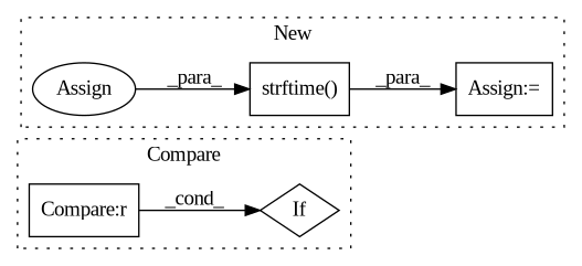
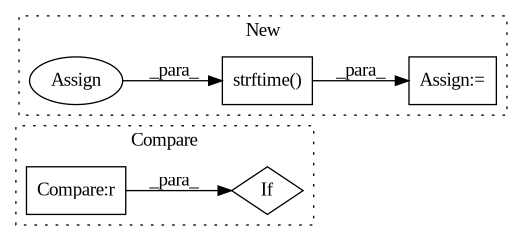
  digraph {
    fontname="Liberation Serif"
    rankdir=LR
    node [fontname="Liberation Serif" l=3 shape=box]
    edge [fontname="Liberation Serif"]
    n1 [a=96 label=If s=10488 shape=diamond]
    n2 [a=40 l=15 label="Compare:r" s=10491]
    n3 [a=75 l="22,1" label="strftime()" s="8830,8862"]
    n4 [a=66 l=10 label=Assign s=8852 shape=ellipse]
    n5 [a=68 label="Assign:=" s=9202]
    subgraph cluster_1 {
      label=Compare
      style=dotted
      n1
      n2
    }
    subgraph cluster_2 {
      label=New
      style=dotted
      n3
      n4
      n5
    }
-   n2 -> n1 [label=_cond_]
+   n2 -> n1 [label=_para_]
    n3 -> n5 [label=_para_]
    n4 -> n3 [label=_para_]
  }
